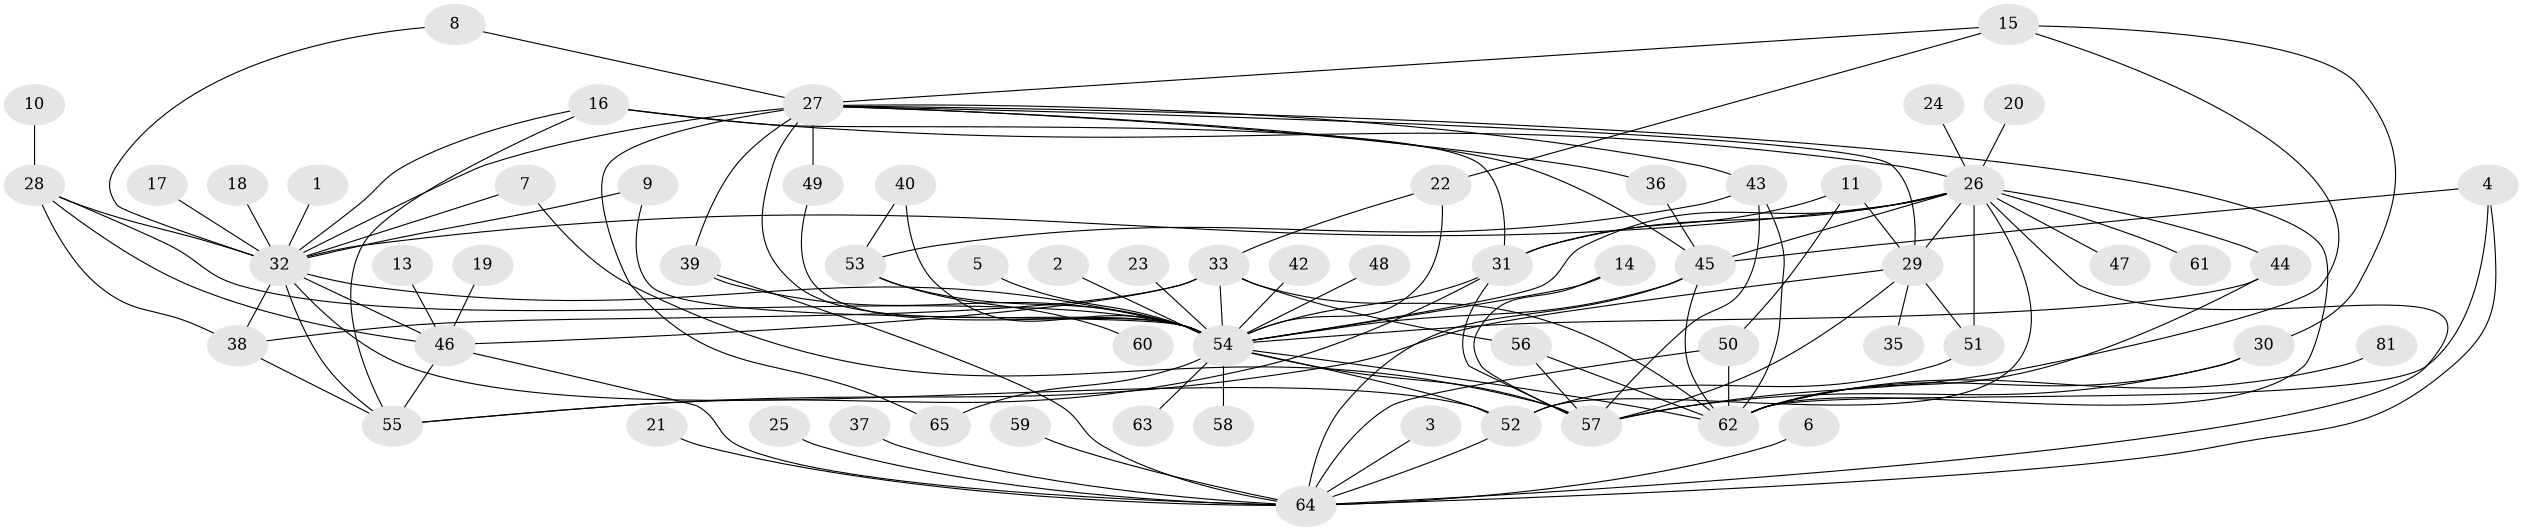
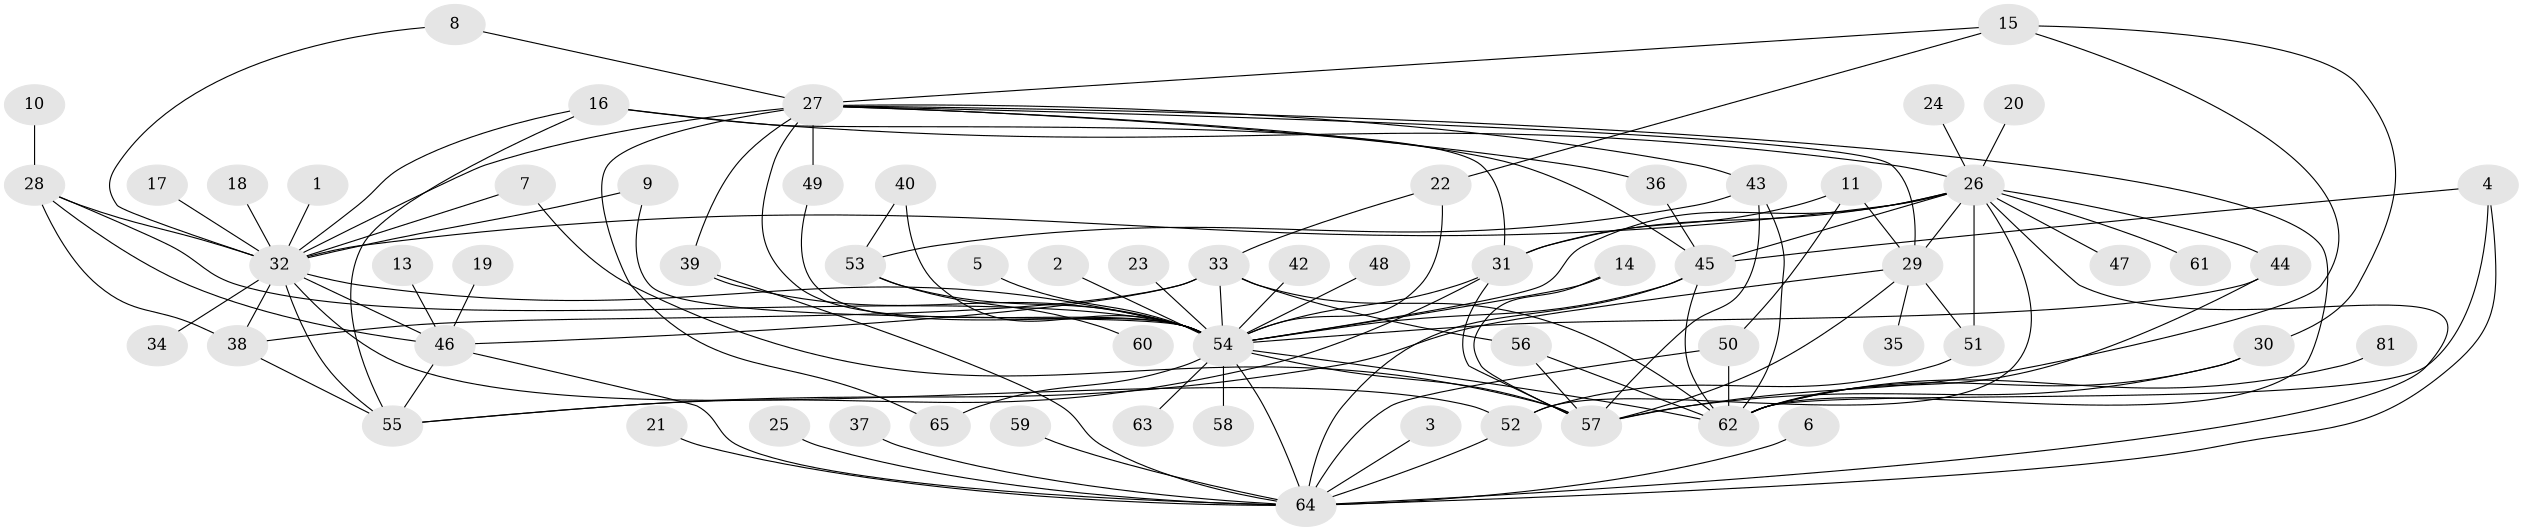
  graph {
    node [color=gray90 style=filled]
    edge [weight=1.0]
    1
    32
    54
    46
    55
    52
    38
+   34
    2
    64
    62
    57
    65
    58
    63
    3
    4
    45
    5
    6
    7
    8
    27
    29
    43
    36
    39
    49
    9
    10
    28
    11
    31
    50
    51
    35
    53
    13
    14
    15
    22
    30
    33
    16
    26
    44
    47
    61
    17
    18
    19
    20
    21
    56
    23
    24
    25
    37
    40
    60
    n61 [label=81]
    42
    48
    59
    1 -- 32
    32 -- 54
    32 -- 46
    32 -- 55
    32 -- 52 [weight=2.0]
    32 -- 38
-   54 -- 52
+   32 -- 34
+   54 -- 64
    54 -- 62
    54 -- 57
    54 -- 65
    54 -- 58
    54 -- 63
    46 -- 55
    46 -- 64
    52 -- 64
    38 -- 55
    2 -- 54
    3 -- 64
    4 -- 64
    4 -- 62
    4 -- 45
    45 -- 54
    45 -- 64
    45 -- 62
    5 -- 54
    6 -- 64
    7 -- 32
    7 -- 57
    8 -- 32
    8 -- 27
    27 -- 32 [weight=2.0]
    27 -- 54
    27 -- 62
    27 -- 65
    27 -- 45
    27 -- 29
    27 -- 43
    27 -- 36
    27 -- 39
    27 -- 49
    29 -- 55
    29 -- 57
    29 -- 51
    29 -- 35
    43 -- 62
    43 -- 57
    43 -- 53
    36 -- 45
    39 -- 54
    39 -- 64
    49 -- 54
    9 -- 32
    9 -- 54
    10 -- 28
    28 -- 32
    28 -- 54
    28 -- 46
    28 -- 38
    11 -- 29
    11 -- 31
    11 -- 50
    31 -- 54
    31 -- 55
    31 -- 57
    50 -- 64
    50 -- 62 [weight=2.0]
    51 -- 52
    53 -- 54
    53 -- 60
    13 -- 46
    14 -- 54
    14 -- 57
    15 -- 57
    15 -- 27
    15 -- 22
    15 -- 30
    22 -- 54
    22 -- 33
    30 -- 62
    30 -- 57
    33 -- 54
    33 -- 46
    33 -- 38
    33 -- 62
    33 -- 56
    16 -- 32
    16 -- 55
    16 -- 31
    16 -- 26
    26 -- 32
    26 -- 54 [weight=2.0]
    26 -- 52
    26 -- 64
    26 -- 45
    26 -- 29
    26 -- 31
    26 -- 51 [weight=2.0]
    26 -- 44
    26 -- 47
    26 -- 61
    44 -- 54 [weight=2.0]
    44 -- 62
    17 -- 32
    18 -- 32
    19 -- 46
    20 -- 26
    21 -- 64
    56 -- 62
    56 -- 57
    23 -- 54
    24 -- 26
    25 -- 64
    37 -- 64
    40 -- 54
    40 -- 53
    n61 -- 62
    42 -- 54
    48 -- 54
    59 -- 64
  }
